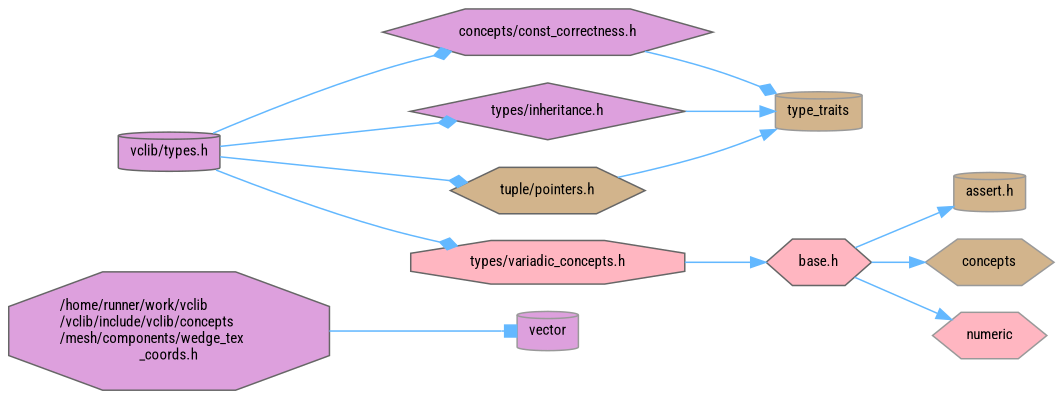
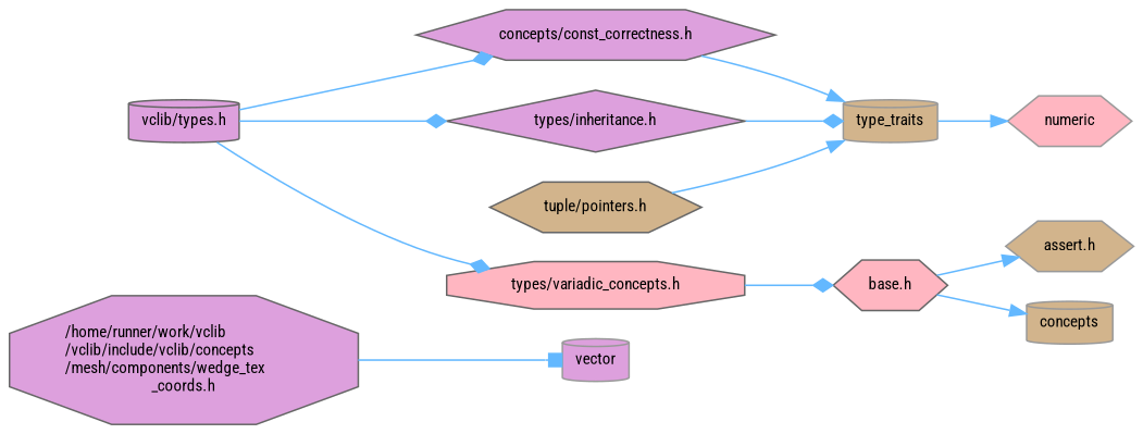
  digraph {
    fontname="Roboto Condensed"
    rankdir=LR
    node [color=grey40 fillcolor=plum fontname="Roboto Condensed" fontsize=10 shape=hexagon style=filled]
    edge [arrowhead=normal color=steelblue1 fontname="Roboto Condensed" fontsize=10 labelfontname=Helvetica labelfontsize=10 style=solid]
    n1 [color=gray40 fontcolor=black height=0.2 label="/home/runner/work/vclib\l/vclib/include/vclib/concepts\l/mesh/components/wedge_tex\l_coords.h" shape=octagon width=0.4]
    n2 [color=grey60 height=0.2 label=vector shape=cylinder width=0.4]
    n3 [height=0.2 label="vclib/types.h" shape=cylinder width=0.4]
    n4 [height=0.2 label="concepts/const_correctness.h" width=0.4]
    n5 [height=0.2 label="types/inheritance.h" shape=diamond width=0.4]
    n6 [fillcolor=tan height=0.2 label="tuple/pointers.h" width=0.4]
    n7 [fillcolor=lightpink height=0.2 label="types/variadic_concepts.h" shape=octagon width=0.4]
    n8 [color=grey60 fillcolor=tan height=0.2 label=type_traits shape=cylinder width=0.4]
    n9 [fillcolor=lightpink height=0.2 label="base.h" width=0.4]
-   n10 [color=grey60 fillcolor=tan height=0.2 label="assert.h" shape=cylinder width=0.4]
-   n11 [color=grey60 fillcolor=tan height=0.2 label=concepts width=0.4]
+   n10 [color=grey60 fillcolor=tan height=0.2 label="assert.h" width=0.4]
+   n11 [color=grey60 fillcolor=tan height=0.2 label=concepts shape=cylinder width=0.4]
    n12 [color=grey60 fillcolor=lightpink height=0.2 label=numeric width=0.4]
    n1 -> n2 [arrowhead=box]
    n3 -> n4 [arrowhead=diamond]
    n3 -> n5 [arrowhead=diamond]
-   n3 -> n6 [arrowhead=diamond]
    n3 -> n7 [arrowhead=diamond]
-   n4 -> n8 [arrowhead=diamond]
-   n5 -> n8
+   n4 -> n8
+   n5 -> n8 [arrowhead=diamond]
    n6 -> n8
-   n7 -> n9
+   n7 -> n9 [arrowhead=diamond]
    n9 -> n10
    n9 -> n11
-   n9 -> n12
+   n8 -> n12
  }
